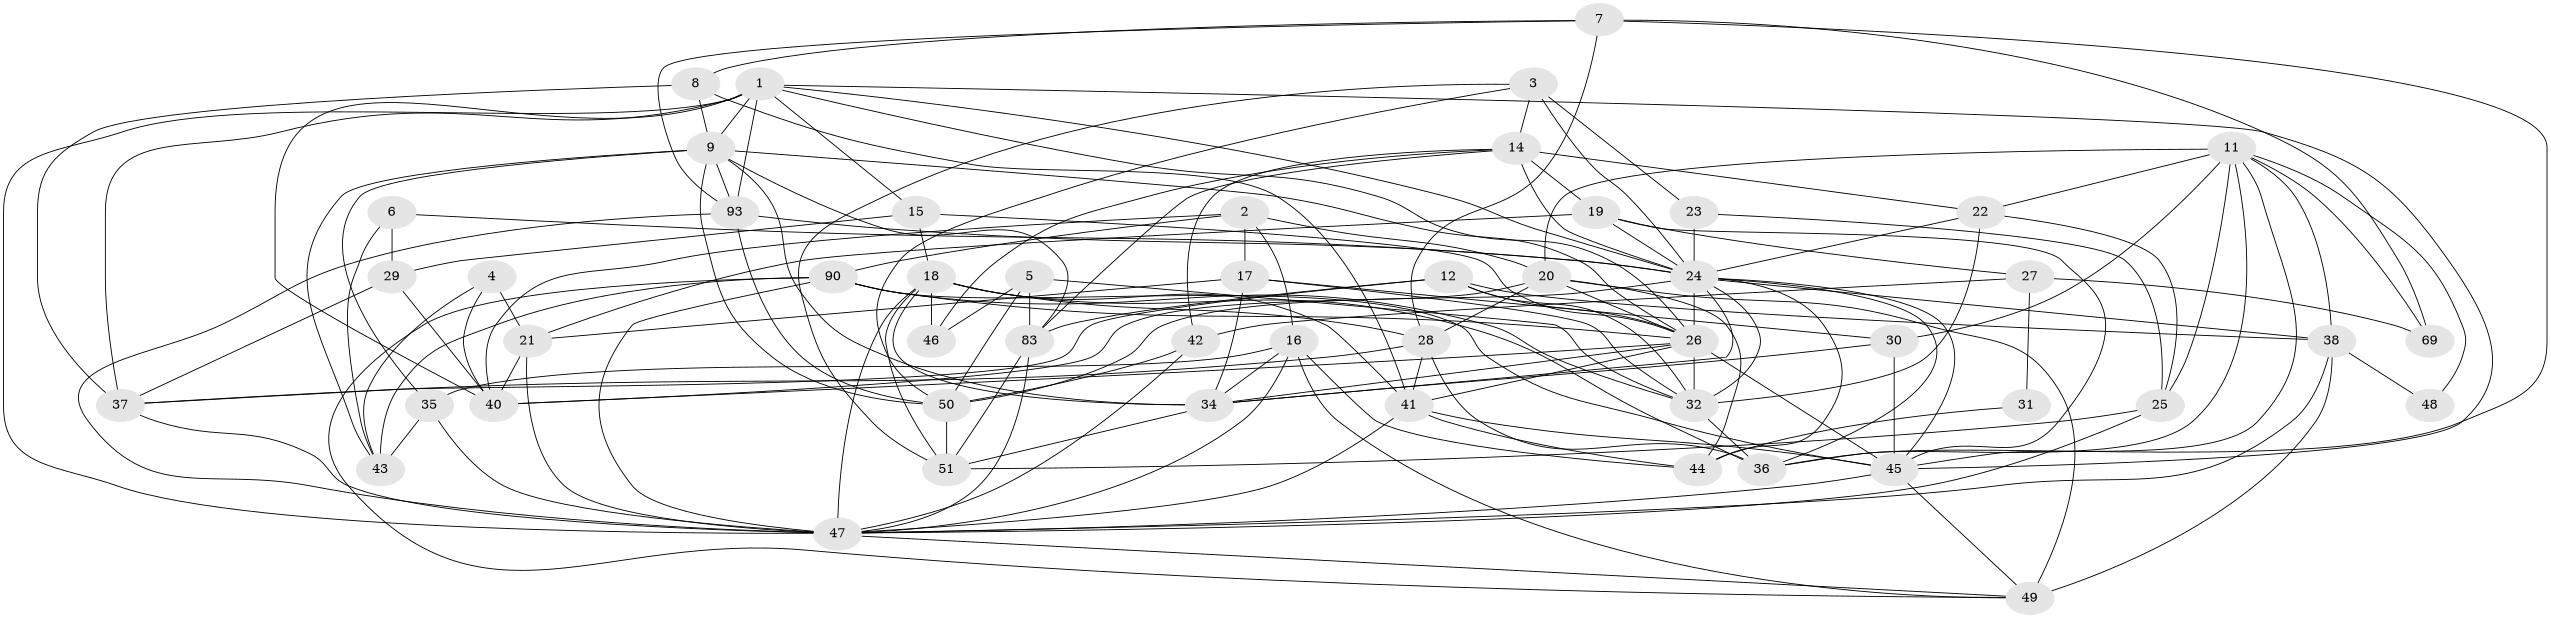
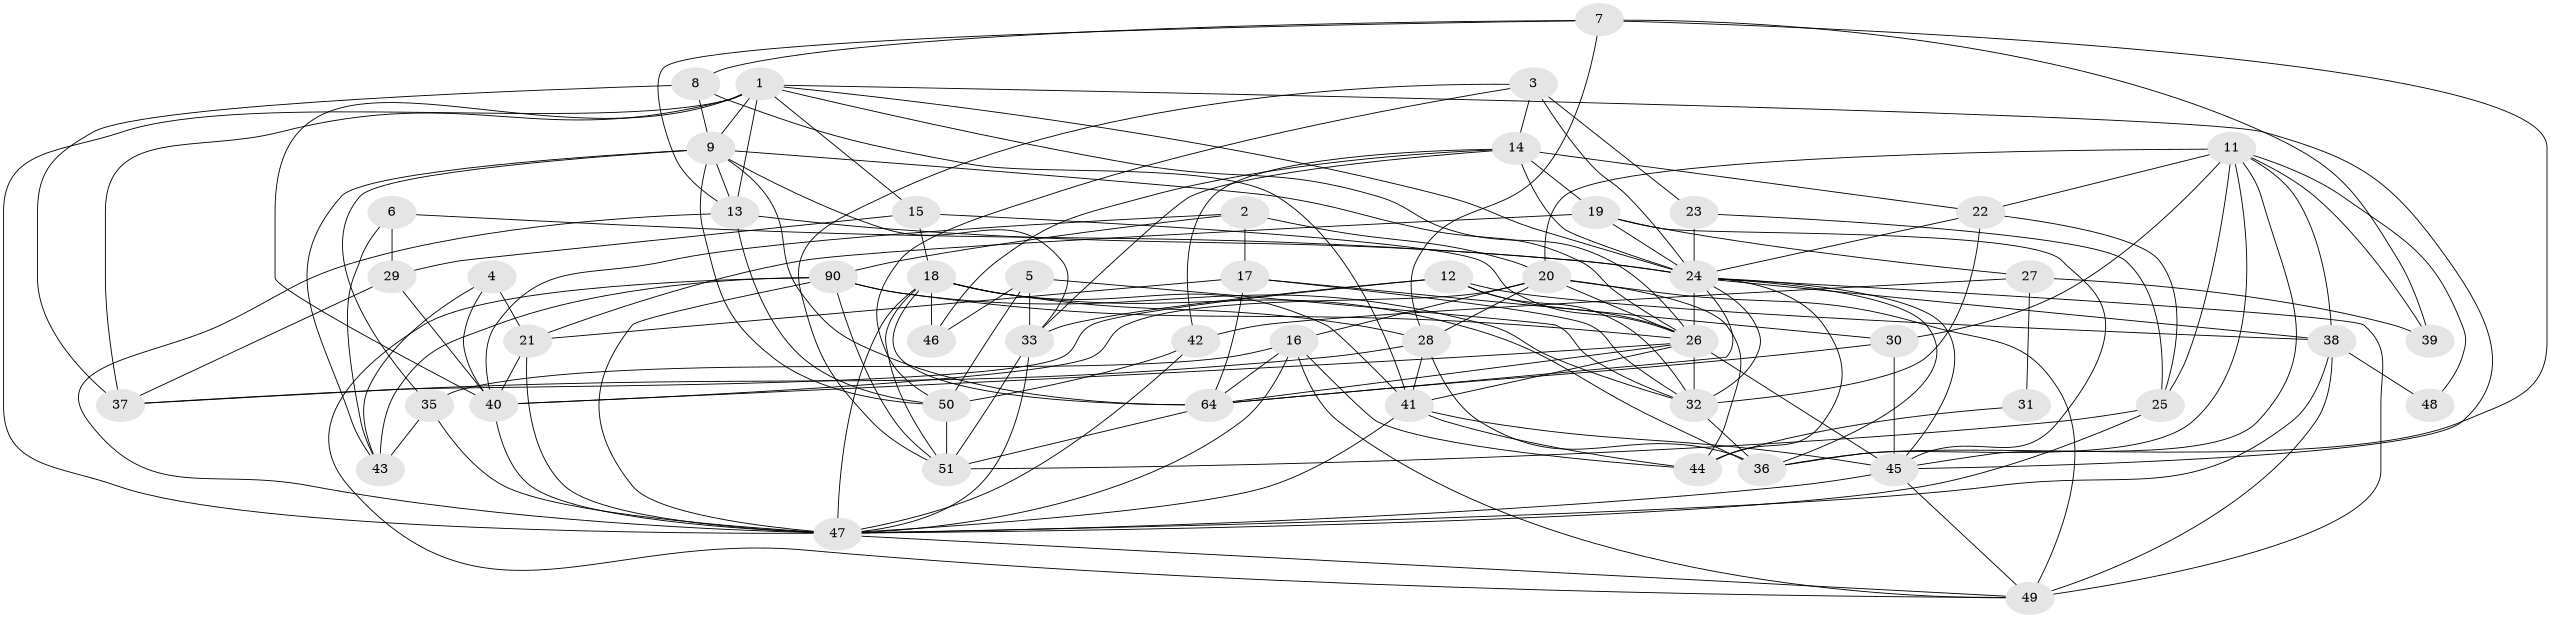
  graph {
    node [color=gray90 style=filled]
    edge [weight=1.0]
    1
    9
-   13 [label=93]
+   13
    15
    24
    26
    37
    40
    45
    47
    50
    43
-   33 [label=83]
-   34
+   33
+   34 [label=64]
    35
    29
    18
    32
    36
    49
    38
    44
    41
    2
    n25 [label=90]
    16
    17
    20
    21
    30
    28
    3
    14
    23
    51
    46
    22
    19
    42
    25
    4
    5
    6
    31
    7
    8
-   39 [label=69]
+   39
    11
    48
    12
    27
    1 -- 9
    1 -- 13
    1 -- 15
    1 -- 24
    1 -- 26
    1 -- 37
    1 -- 40 [weight=2.0]
    1 -- 45
    1 -- 47 [weight=2.0]
    9 -- 13
    9 -- 26
    9 -- 50
    9 -- 43
    9 -- 33
    9 -- 34
    9 -- 35
    13 -- 24 [weight=2.0]
    13 -- 47
    13 -- 50
    15 -- 26
    15 -- 29
    15 -- 18
    24 -- 26
    24 -- 45
    24 -- 34
    24 -- 32
    24 -- 36
-   24 -- 50
+   24 -- 49
    24 -- 38
    24 -- 44
    26 -- 40
    26 -- 45
    26 -- 34
    26 -- 32
    26 -- 41
-   37 -- 47
+   40 -- 47
    45 -- 47 [weight=2.0]
    45 -- 49
    47 -- 49
    50 -- 51 [weight=2.0]
    33 -- 47
    33 -- 51
    34 -- 51
    35 -- 47
    35 -- 43
    29 -- 37
    29 -- 40
    18 -- 47 [weight=2.0]
    18 -- 34
    18 -- 36
    18 -- 41
    18 -- 28 [weight=2.0]
    18 -- 51
    18 -- 46 [weight=2.0]
    32 -- 36 [weight=2.0]
    38 -- 47
    38 -- 49 [weight=2.0]
    38 -- 48 [weight=2.0]
    41 -- 45
    41 -- 47
    41 -- 44
    2 -- 40 [weight=2.0]
    2 -- n25
-   2 -- 16
+   20 -- 16
    2 -- 17
    2 -- 20
    n25 -- 26
-   n25 -- 45
+   n25 -- 51
    n25 -- 47
    n25 -- 43
    n25 -- 32
    n25 -- 49
    16 -- 47
    16 -- 34
    16 -- 35
    16 -- 49
    16 -- 44
    17 -- 34
    17 -- 32
    17 -- 21
    17 -- 30
    20 -- 26
    20 -- 40
    20 -- 49
    20 -- 44
    20 -- 28
    21 -- 40
    21 -- 47
    30 -- 45
    30 -- 34
    28 -- 37
    28 -- 36
    28 -- 41
    3 -- 24
    3 -- 50
    3 -- 14
    3 -- 23 [weight=2.0]
    3 -- 51
    14 -- 24
    14 -- 33
    14 -- 46
    14 -- 22
    14 -- 19
    14 -- 42
    23 -- 24 [weight=2.0]
    23 -- 25
    22 -- 24
    22 -- 32
    22 -- 25
    19 -- 24
    19 -- 45
    19 -- 21
    19 -- 27
    42 -- 47
    42 -- 50
    25 -- 47 [weight=2.0]
    25 -- 51 [weight=2.0]
    4 -- 40
    4 -- 43
    4 -- 21 [weight=2.0]
    5 -- 50
    5 -- 33
    5 -- 32
    5 -- 46
    6 -- 24
    6 -- 43
    6 -- 29 [weight=2.0]
    31 -- 44
    7 -- 13
    7 -- 36
    7 -- 28
    7 -- 8
    7 -- 39
    8 -- 9
    8 -- 37
    8 -- 41
    11 -- 45
    11 -- 36
    11 -- 38
    11 -- 20
    11 -- 30 [weight=2.0]
    11 -- 22
    11 -- 25
    11 -- 39
    11 -- 48
    12 -- 26
    12 -- 37
    12 -- 33
    12 -- 32
    12 -- 38
    27 -- 42
    27 -- 31
    27 -- 39
  }
